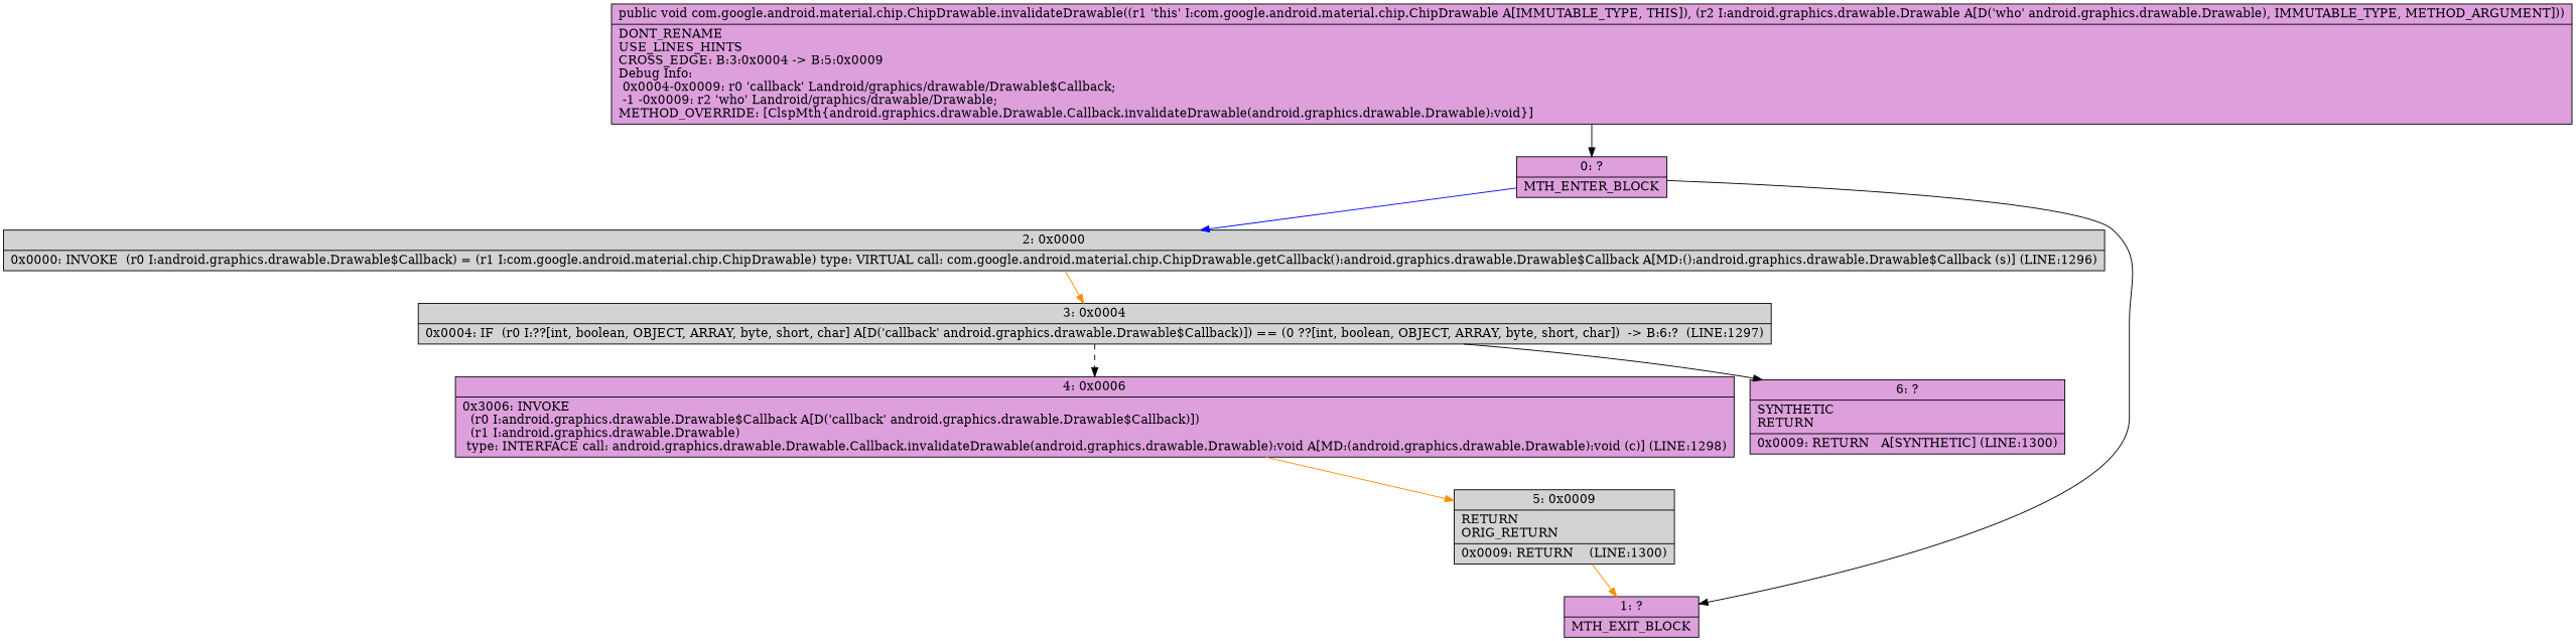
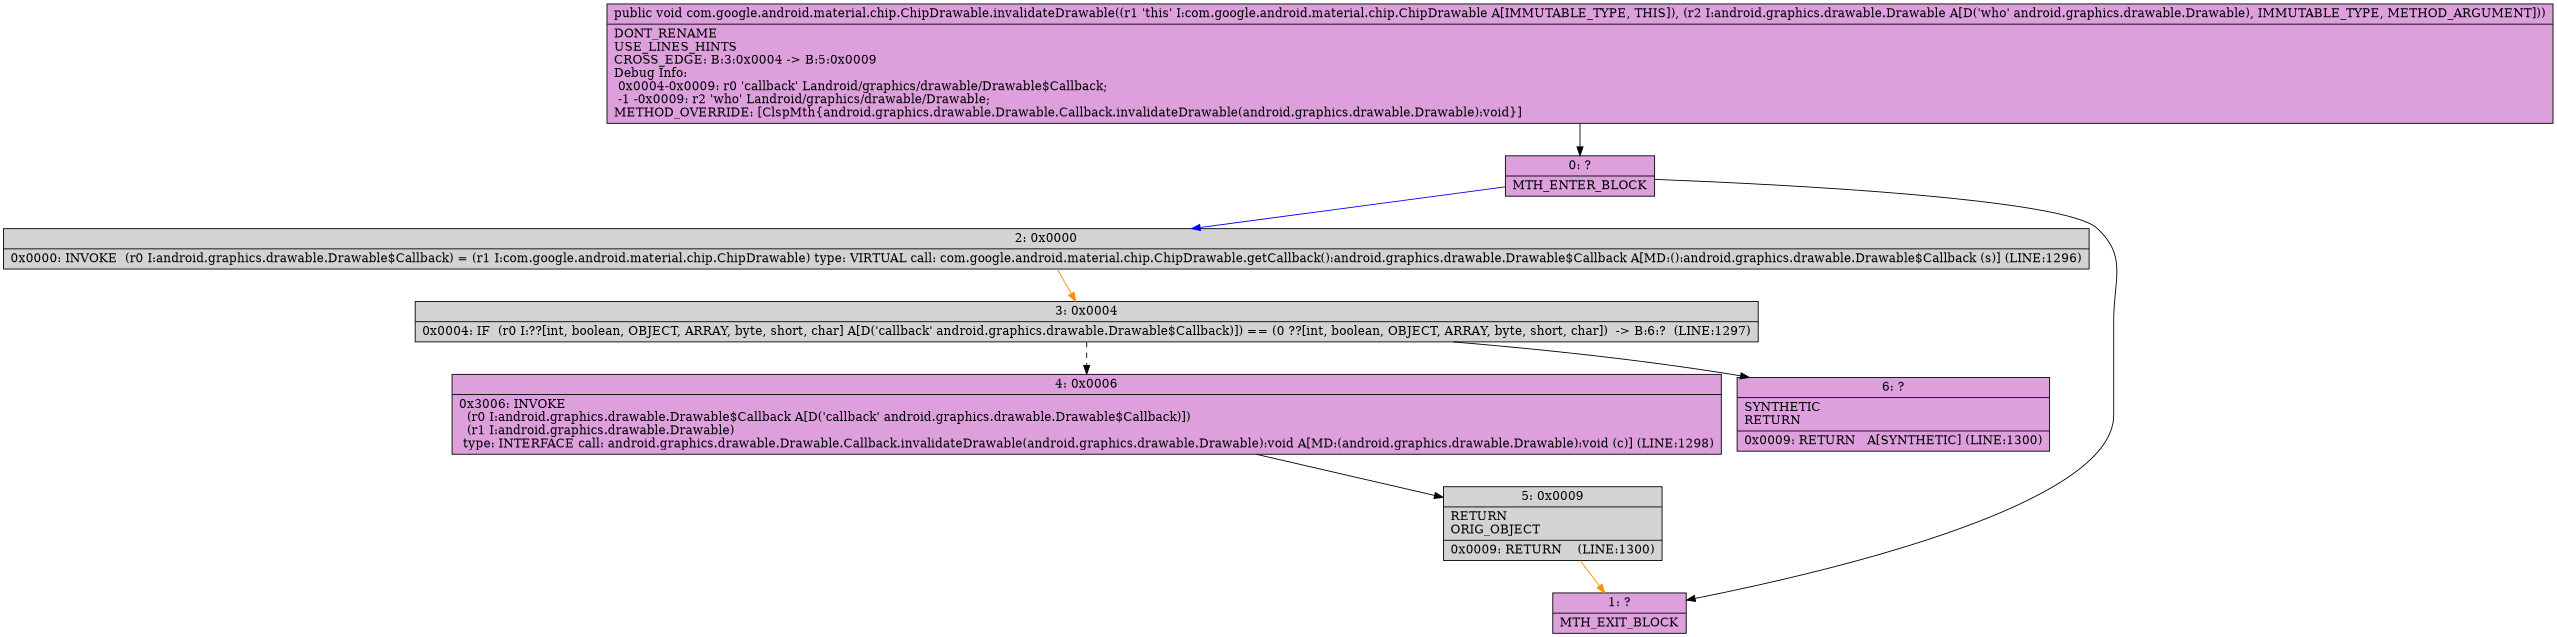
  digraph {
    node [fillcolor=plum shape=record style=filled]
    edge [color=black]
    n1 [label="{0\:\ ?|MTH_ENTER_BLOCK\l}"]
    n2 [fillcolor=lightgrey label="{2\:\ 0x0000|0x0000: INVOKE  (r0 I:android.graphics.drawable.Drawable$Callback) = (r1 I:com.google.android.material.chip.ChipDrawable) type: VIRTUAL call: com.google.android.material.chip.ChipDrawable.getCallback():android.graphics.drawable.Drawable$Callback A[MD:():android.graphics.drawable.Drawable$Callback (s)] (LINE:1296)\l}"]
    n3 [label="{1\:\ ?|MTH_EXIT_BLOCK\l}"]
    n4 [fillcolor=lightgrey label="{3\:\ 0x0004|0x0004: IF  (r0 I:??[int, boolean, OBJECT, ARRAY, byte, short, char] A[D('callback' android.graphics.drawable.Drawable$Callback)]) == (0 ??[int, boolean, OBJECT, ARRAY, byte, short, char])  \-\> B:6:?  (LINE:1297)\l}"]
    n5 [label="{4\:\ 0x0006|0x3006: INVOKE  \l  (r0 I:android.graphics.drawable.Drawable$Callback A[D('callback' android.graphics.drawable.Drawable$Callback)])\l  (r1 I:android.graphics.drawable.Drawable)\l type: INTERFACE call: android.graphics.drawable.Drawable.Callback.invalidateDrawable(android.graphics.drawable.Drawable):void A[MD:(android.graphics.drawable.Drawable):void (c)] (LINE:1298)\l}"]
    n6 [label="{6\:\ ?|SYNTHETIC\lRETURN\l|0x0009: RETURN   A[SYNTHETIC] (LINE:1300)\l}"]
-   n7 [fillcolor=lightgrey label="{5\:\ 0x0009|RETURN\lORIG_RETURN\l|0x0009: RETURN    (LINE:1300)\l}"]
+   n7 [fillcolor=lightgrey label="{5\:\ 0x0009|RETURN\lORIG_OBJECT\l|0x0009: RETURN    (LINE:1300)\l}"]
    n8 [label="{public void com.google.android.material.chip.ChipDrawable.invalidateDrawable((r1 'this' I:com.google.android.material.chip.ChipDrawable A[IMMUTABLE_TYPE, THIS]), (r2 I:android.graphics.drawable.Drawable A[D('who' android.graphics.drawable.Drawable), IMMUTABLE_TYPE, METHOD_ARGUMENT]))  | DONT_RENAME\lUSE_LINES_HINTS\lCROSS_EDGE: B:3:0x0004 \-\> B:5:0x0009\lDebug Info:\l  0x0004\-0x0009: r0 'callback' Landroid\/graphics\/drawable\/Drawable$Callback;\l  \-1 \-0x0009: r2 'who' Landroid\/graphics\/drawable\/Drawable;\lMETHOD_OVERRIDE: [ClspMth\{android.graphics.drawable.Drawable.Callback.invalidateDrawable(android.graphics.drawable.Drawable):void\}]\l}"]
    n1 -> n2 [color=blue]
    n1 -> n3
    n2 -> n4 [color=darkorange]
    n4 -> n5 [style=dashed]
    n4 -> n6
-   n5 -> n7 [color=darkorange]
+   n5 -> n7
    n7 -> n3 [color=darkorange]
    n8 -> n1
  }
